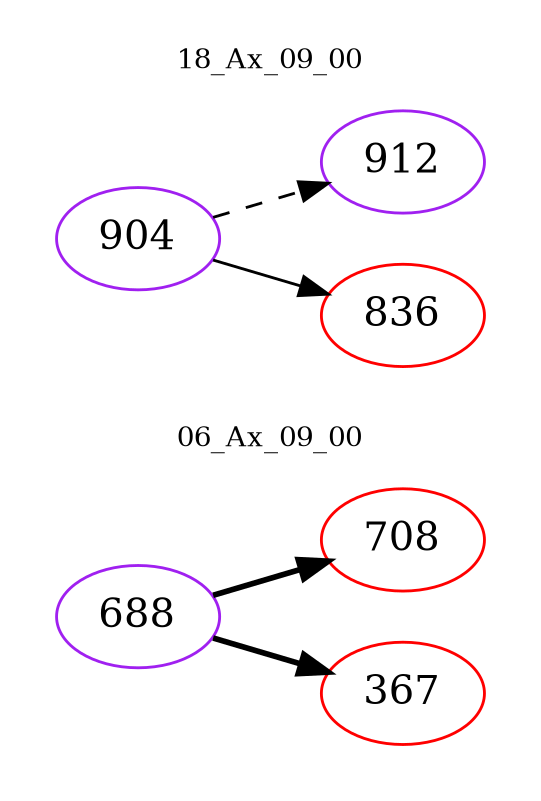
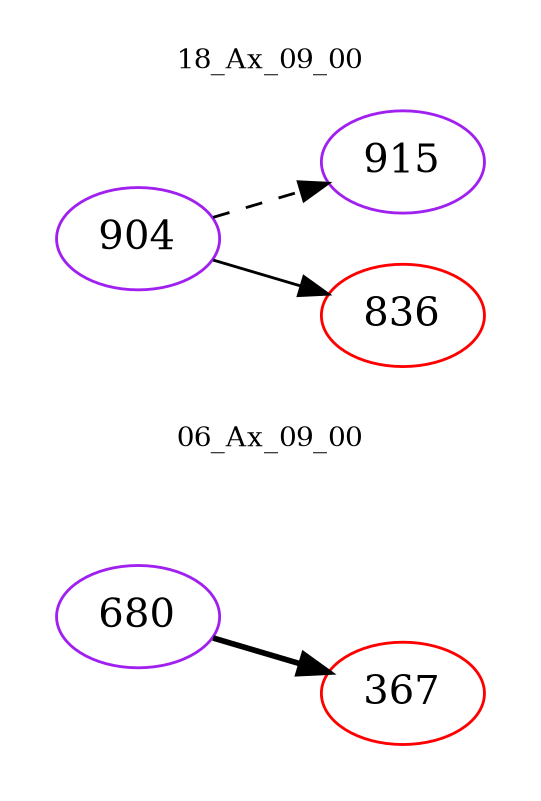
  digraph {
    rankdir=LR
    node [color=purple]
    edge [color=black style=bold]
-   n1 [label=688]
+   n1 [label=680]
    n2 [color=red label=367]
-   n3 [color=red label=708]
    n4 [label=904]
    n5 [color=red label=836]
-   n6 [label=912]
+   n6 [label=915]
    subgraph cluster_1 {
      color=white
      fontsize=10
      label="06_Ax_09_00"
      n1
      n2
-     n3
    }
    subgraph cluster_2 {
      color=white
      fontsize=10
      label="18_Ax_09_00"
      n4
      n5
      n6
    }
    n1 -> n2
-   n1 -> n3
    n4 -> n5 [style=solid]
    n4 -> n6 [style=dashed]
  }
